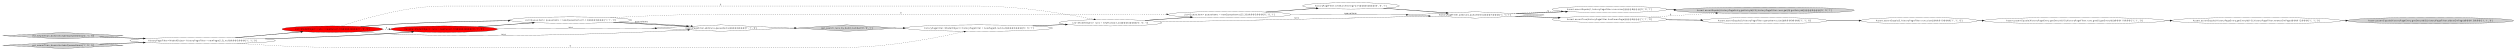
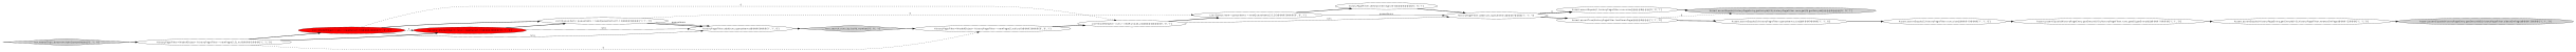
  digraph {
    fontname="Open Sans"
    rankdir=LR
    node [fillcolor=white fontname="Open Sans" shape=ellipse style=filled]
    edge [fontname="Open Sans" style=bold]
    n1 [label="List<Queue.Item> queueItems = newQueueItems(25,26)@@@5@@@['0', '0', '1']"]
-   n2 [label="historyPageFilter.add(runs,queueItems)@@@7@@@['1', '1', '1']" shape=diamond]
+   n2 [label="historyPageFilter.add(runs,queueItems)@@@7@@@['1', '1', '1']"]
    n3 [label="historyPageFilter.setSearchString(\"23\")@@@6@@@['0', '0', '1']"]
    n4 [label="Assert.assertEquals(1,historyPageFilter.runs.size())@@@8@@@['0', '0', '1']"]
    n5 [label="Assert.assertTrue(historyPageFilter.hasDownPage)@@@8@@@['1', '1', '0']"]
    n6 [fillcolor=red label="List<ModelObject> runs = newRuns(1,10)@@@4@@@['1', '0', '0']"]
    n7 [label="List<Queue.Item> queueItems = newQueueItems(11,12)@@@5@@@['1', '1', '0']"]
    n8 [fillcolor=red label="Iterable<ModelObject> runs = newRuns(1,10)@@@4@@@['0', '1', '0']"]
    n9 [label="List<ModelObject> runs = newRuns(23,24)@@@4@@@['0', '0', '1']"]
-   n10 [label="historyPageFilter.add(runs,queueItems)@@@6@@@['1', '1', '0']" shape=diamond]
+   n10 [label="historyPageFilter.add(runs,queueItems)@@@6@@@['1', '1', '0']"]
    n11 [fillcolor=lightgray label="test_search_runs_by_build_number['0', '0', '1']" shape=diamond]
    n12 [label="Assert.assertEquals(HistoryPageEntry.getEntryId(10),historyPageFilter.newestOnPage)@@@12@@@['1', '1', '0']"]
    n13 [fillcolor=lightgray label="Assert.assertEquals(HistoryPageEntry.getEntryId(6),historyPageFilter.oldestOnPage)@@@13@@@['1', '1', '0']"]
    n14 [fillcolor=lightgray label="Assert.assertEquals(HistoryPageEntry.getEntryId(23),historyPageFilter.runs.get(0).getEntryId())@@@9@@@['0', '0', '1']"]
    n15 [label="Assert.assertEquals(0,historyPageFilter.queueItems.size())@@@9@@@['1', '1', '0']"]
    n16 [fillcolor=lightgray label="test_newerThan_doesntIncludeQueuedItems['0', '1', '0']" shape=diamond]
    n17 [label="HistoryPageFilter<ModelObject> historyPageFilter = newPage(5,5L,null)@@@3@@@['1', '1', '0']"]
    n18 [label="HistoryPageFilter<ModelObject> historyPageFilter = newPage(5,null,null)@@@3@@@['0', '0', '1']"]
    n19 [label="Assert.assertEquals(5,historyPageFilter.runs.size())@@@10@@@['1', '1', '0']"]
    n20 [label="Assert.assertEquals(HistoryPageEntry.getEntryId(10),historyPageFilter.runs.get(0).getEntryId())@@@11@@@['1', '1', '0']"]
-   n21 [fillcolor=lightgray label="test_newerThan_doesntIncludeQueuedItems['1', '0', '0']" shape=diamond]
    n1 -> n2 [label=queueItems style=solid]
    n1 -> n3
    n2 -> n4 [label=0 style=dashed]
    n2 -> n4
    n2 -> n5
    n3 -> n2
    n4 -> n14
    n5 -> n14 [label=0 style=dashed]
    n5 -> n15
    n6 -> n7
    n6 -> n8 [label=0 style=dashed]
    n6 -> n9 [label=0 style=dashed]
    n6 -> n10 [label=runs style=solid]
    n7 -> n1 [label=0 style=dashed]
    n7 -> n10
    n7 -> n10 [label=queueItems style=solid]
    n8 -> n7
    n8 -> n10 [label=runs style=solid]
    n9 -> n1
    n9 -> n2 [label=runs style=solid]
    n10 -> n11
    n11 -> n18
    n12 -> n13
    n15 -> n19
    n16 -> n17
    n17 -> n6
    n17 -> n8
    n17 -> n18 [label=0 style=dashed]
    n18 -> n9
    n19 -> n20
    n20 -> n12
-   n21 -> n17
  }
